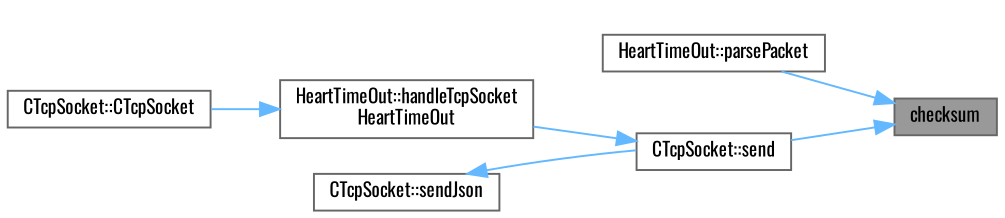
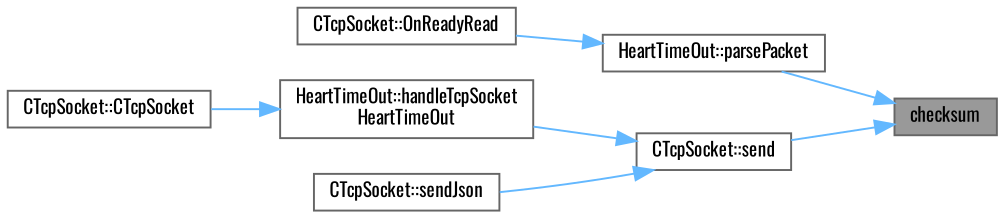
  digraph {
    fontname=Oswald
    rankdir=RL
    node [color=grey40 fillcolor=white fontname=Oswald fontsize=10 shape=box style=filled]
    edge [color=steelblue1 dir=back fontname=Oswald fontsize=10 labelfontname=Helvetica labelfontsize=10 style=solid]
    n1 [color=gray40 fillcolor=grey60 fontcolor=black height=0.2 label=checksum width=0.4]
    n2 [height=0.2 label="HeartTimeOut::parsePacket" width=0.4]
    n3 [height=0.2 label="CTcpSocket::send" width=0.4]
+   n4 [height=0.2 label="CTcpSocket::OnReadyRead" width=0.4]
    n5 [height=0.2 label="HeartTimeOut::handleTcpSocket\lHeartTimeOut" width=0.4]
    n6 [height=0.2 label="CTcpSocket::sendJson" width=0.4]
    n7 [height=0.2 label="CTcpSocket::CTcpSocket" width=0.4]
    n1 -> n2
    n1 -> n3
+   n2 -> n4
    n3 -> n5
-   n6 -> n3
+   n3 -> n6
    n5 -> n7
  }
